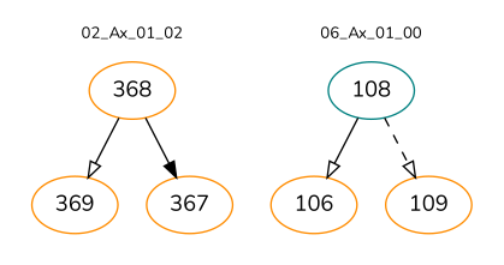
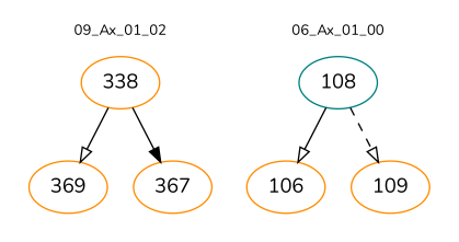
  digraph {
    fontname=Nunito
    node [color=darkorange fontname=Nunito]
    edge [arrowhead=onormal color=black fontname=Nunito style=solid]
-   n1 [label=368]
+   n1 [label=338]
    n2 [label=369]
    n3 [label=367]
    n4 [color=teal label=108]
    n5 [label=106]
    n6 [label=109]
    subgraph cluster_1 {
      color=white
      fontsize=10
-     label="02_Ax_01_02"
+     label="09_Ax_01_02"
      n1
      n2
      n3
    }
    subgraph cluster_2 {
      color=white
      fontsize=10
      label="06_Ax_01_00"
      n4
      n5
      n6
    }
    n1 -> n2
    n1 -> n3 [arrowhead=normal]
    n4 -> n5
    n4 -> n6 [style=dashed]
  }
